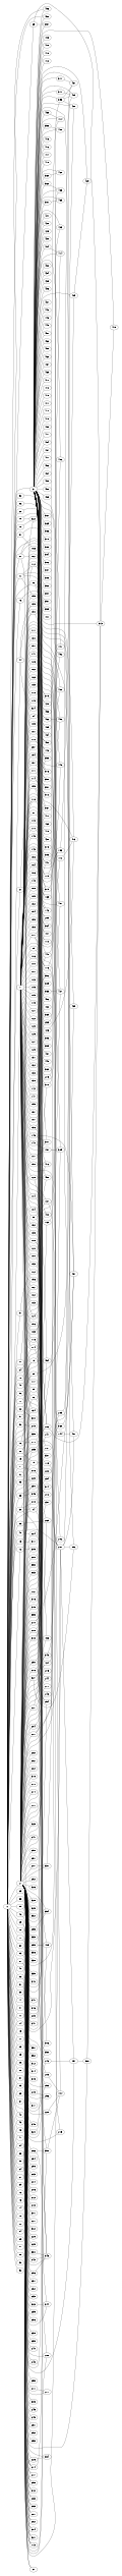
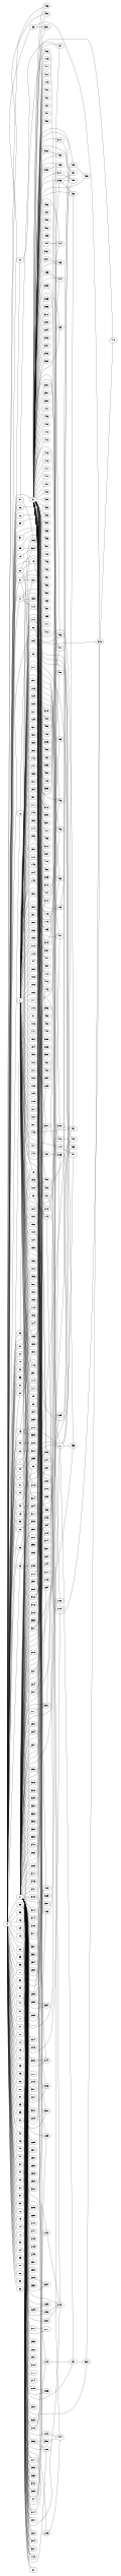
  graph {
    rankdir=LR
    0
    1
    2
    3
    4
    5
    6
    7
    8
    9
    10
    11
    12
    13
    14
    15
    16
    17
    18
    19
    20
    21
    22
    23
    24
    25
    26
    27
    28
    29
    30
    31
    32
    33
    34
    35
    36
    37
    38
    39
    40
    41
    42
    43
    44
    45
    46
    47
    48
    49
    50
    51
    52
    53
    54
    55
    56
    57
    58
    59
    60
    61
    62
    63
    64
    65
    66
    67
    68
    69
    70
    71
    72
    73
    74
    75
    76
    77
    78
    79
    80
    81
    82
    83
    84
    85
    86
    87
    88
    89
    90
+   91
    92
    93
    486
    455
    450
    94
    95
    96
    97
    98
    99
    100
    101
    102
    103
    104
    105
    106
    107
    108
    109
    110
    111
    112
    113
    114
    115
    116
    117
    118
    119
    120
    121
    122
    123
    124
    125
    126
    127
    128
    129
    130
    131
    132
    133
    134
    135
    136
    137
    138
    139
    140
    141
    142
    143
    144
    145
    146
    147
    148
    149
    150
    151
    152
    153
    154
    155
    156
    157
    158
    159
    160
    161
    162
    163
    164
    165
    166
    167
    168
    169
    170
    171
    172
    173
    174
    175
    176
    177
    178
    179
    180
    181
    182
    183
    184
    185
    186
    187
    188
    189
    190
    191
    192
    193
    194
    195
    196
    197
    198
    199
    200
    201
    202
    203
    204
    205
    206
    207
    208
    209
    210
    211
    212
    213
    214
    215
    216
    217
    218
    219
    220
    221
    222
    223
    224
+   225
    226
    227
    228
    229
    230
    231
    232
    233
    234
    235
    236
    237
    238
    239
    240
    241
    242
    243
    244
    245
    246
    247
    248
    249
    250
    251
    252
    253
    254
    255
    256
    257
    258
    259
    260
    261
    262
    263
    264
    265
    266
    267
    268
    269
    270
    271
    272
    273
    274
    275
    276
    277
    278
    279
    280
    281
    282
    n287 [label=883]
    284
    285
    286
    287
    288
    289
    290
    291
    292
    293
    294
    295
    296
    297
    298
    299
    300
    301
    302
    303
    304
    305
    306
    307
    308
    309
    310
    311
    312
    313
    314
    315
    316
    317
    318
    319
    320
    321
    322
    323
    324
    325
    326
    327
    328
    329
    330
    331
    332
    333
    334
    335
    336
    337
    338
    339
    340
    341
    342
    343
    344
    345
    346
    347
    348
    349
    350
    351
    352
    353
    354
    355
    356
    357
    358
    359
    360
    361
    362
    363
    364
    365
    366
    367
    368
    369
    370
    371
    372
    373
    374
    375
    376
    377
    378
    379
    380
    381
    382
    383
    384
    385
    386
    387
    388
    389
    390
    391
    392
    393
    394
    395
    396
    397
    398
    399
    400
    401
    402
    403
    404
    405
    406
    407
    408
    409
    410
    411
    412
    413
    414
    415
    416
    417
    418
    419
    420
    421
    422
    423
    424
    425
    426
    427
    428
    429
    430
    431
    432
    433
    434
    435
    436
    437
    438
    439
    440
    441
    442
    443
    444
    445
    446
    447
    448
    449
    451
    452
    453
    456
    457
    458
    459
    460
    461
    462
    463
    464
    465
    466
    467
    468
    469
    470
    471
    472
    473
    474
    475
    476
    477
    478
    479
    480
    481
    482
    483
    484
    485
    487
    488
    489
    490
    491
    492
    493
    494
    495
    496
    497
    498
    499
    454
    0 -- 1
    0 -- 2
    0 -- 3
    0 -- 4
    0 -- 5
    0 -- 6
    0 -- 7
    0 -- 8
    0 -- 9
    0 -- 10
    0 -- 11
    0 -- 12
    0 -- 13
    0 -- 14
    0 -- 15
    0 -- 16
    0 -- 17
    0 -- 18
    0 -- 19
    0 -- 20
    0 -- 21
    0 -- 22
    0 -- 23
    0 -- 24
    0 -- 25
    0 -- 26
    0 -- 27
    0 -- 28
    0 -- 29
    0 -- 30
    0 -- 31
    0 -- 32
    0 -- 33
    0 -- 34
    0 -- 35
    0 -- 36
    0 -- 37
    0 -- 38
    0 -- 39
    0 -- 40
    0 -- 41
    0 -- 42
    0 -- 43
    0 -- 44
    0 -- 45
    0 -- 46
    0 -- 47
    0 -- 48
    0 -- 49
    0 -- 50
    0 -- 51
    0 -- 52
    0 -- 53
    0 -- 54
    0 -- 55
    0 -- 56
    0 -- 57
    0 -- 58
    0 -- 59
    0 -- 60
    0 -- 61
    0 -- 62
    0 -- 63
    0 -- 64
    0 -- 65
    0 -- 66
    0 -- 67
    0 -- 68
    0 -- 69
    0 -- 70
    0 -- 71
    0 -- 72
    0 -- 73
    0 -- 74
    0 -- 75
    0 -- 76
    0 -- 77
    0 -- 78
    0 -- 79
    0 -- 80
    0 -- 81
    0 -- 82
    0 -- 83
    0 -- 84
    0 -- 85
    0 -- 86
    0 -- 87
    0 -- 88
    0 -- 89
    0 -- 90
+   0 -- 91
    0 -- 92
    0 -- 93
    0 -- 486
    0 -- 455
    0 -- 450
    1 -- 94
    1 -- 95
    1 -- 96
    1 -- 97
    1 -- 98
    1 -- 99
    1 -- 100
    1 -- 101
    1 -- 102
    1 -- 103
    1 -- 104
    1 -- 105
    1 -- 106
    1 -- 107
    1 -- 108
    1 -- 109
    1 -- 110
    1 -- 111
    1 -- 112
    1 -- 113
    1 -- 114
    1 -- 115
    1 -- 116
    1 -- 117
    1 -- 118
    1 -- 119
    1 -- 120
    1 -- 121
    1 -- 122
    1 -- 123
    1 -- 124
    1 -- 125
    1 -- 126
    1 -- 127
    1 -- 128
    1 -- 129
    1 -- 130
    1 -- 131
    1 -- 132
    1 -- 133
    1 -- 134
    1 -- 135
    1 -- 136
    1 -- 137
    1 -- 138
    1 -- 139
    1 -- 140
    1 -- 141
    1 -- 142
    1 -- 143
    1 -- 144
    1 -- 145
    1 -- 146
    1 -- 147
    1 -- 148
    1 -- 149
    1 -- 150
    1 -- 151
    1 -- 152
    1 -- 153
    1 -- 154
    1 -- 155
    1 -- 156
    1 -- 157
    1 -- 158
    1 -- 159
    1 -- 160
    1 -- 161
    1 -- 162
    1 -- 163
    1 -- 164
    1 -- 165
    1 -- 166
    1 -- 167
    1 -- 168
    1 -- 169
    1 -- 170
    1 -- 171
    1 -- 172
    1 -- 173
    1 -- 174
    1 -- 175
    1 -- 176
    1 -- 177
    1 -- 178
    1 -- 179
    1 -- 180
    1 -- 181
    1 -- 182
    1 -- 183
    1 -- 184
    1 -- 185
    1 -- 186
    1 -- 187
    1 -- 188
    1 -- 189
    1 -- 190
    1 -- 191
    1 -- 192
    1 -- 193
    1 -- 194
    1 -- 195
    1 -- 196
    1 -- 197
    1 -- 198
    1 -- 199
    2 -- 134
    2 -- 200
    2 -- 201
    2 -- 202
    2 -- 203
    2 -- 204
    2 -- 205
    2 -- 206
    2 -- 207
    2 -- 208
    2 -- 209
    2 -- 210
    2 -- 211
    2 -- 212
    2 -- 213
    2 -- 214
    2 -- 215
    2 -- 216
    2 -- 217
    2 -- 218
    2 -- 219
    2 -- 220
    2 -- 221
    2 -- 222
    2 -- 223
    2 -- 224
+   2 -- 225
    2 -- 226
    2 -- 227
    2 -- 228
    2 -- 229
    2 -- 230
    2 -- 231
    2 -- 232
    2 -- 233
    2 -- 234
    2 -- 235
    2 -- 236
    2 -- 237
    2 -- 238
    2 -- 239
    2 -- 240
    2 -- 241
    2 -- 242
    2 -- 243
    2 -- 244
    2 -- 245
    2 -- 246
    2 -- 247
    2 -- 248
    2 -- 249
    2 -- 250
    2 -- 251
    2 -- 252
    2 -- 253
    2 -- 254
    2 -- 255
    2 -- 256
    2 -- 257
    2 -- 258
    2 -- 259
    2 -- 260
    2 -- 261
    2 -- 262
    2 -- 263
    2 -- 264
    2 -- 265
    2 -- 266
    2 -- 267
    2 -- 268
    2 -- 269
    2 -- 270
    2 -- 271
    2 -- 272
    2 -- 273
    2 -- 274
    2 -- 275
    2 -- 276
    2 -- 277
    2 -- 278
    2 -- 279
    2 -- 280
    2 -- 281
    2 -- 282
    2 -- n287
    2 -- 284
    2 -- 285
    2 -- 286
    2 -- 287
    2 -- 288
    2 -- 289
    2 -- 290
    2 -- 291
    2 -- 292
    2 -- 293
    2 -- 294
    2 -- 295
    2 -- 296
    2 -- 297
    2 -- 298
    2 -- 299
    2 -- 300
    2 -- 301
    2 -- 302
    2 -- 303
    2 -- 304
    2 -- 305
    2 -- 306
    2 -- 307
    2 -- 308
    2 -- 309
    2 -- 310
    2 -- 311
    2 -- 312
    2 -- 313
    2 -- 314
    2 -- 315
    2 -- 316
    2 -- 317
    2 -- 318
    2 -- 319
    2 -- 320
    2 -- 321
    2 -- 322
    2 -- 323
    2 -- 324
    2 -- 325
    2 -- 326
    2 -- 327
    2 -- 328
    2 -- 329
    2 -- 330
    2 -- 331
    2 -- 332
    2 -- 333
    2 -- 334
    2 -- 335
    2 -- 336
    2 -- 337
    2 -- 338
    2 -- 339
    2 -- 340
    2 -- 341
    2 -- 342
    2 -- 343
    2 -- 344
    2 -- 345
    2 -- 346
    2 -- 347
    2 -- 348
    2 -- 349
    2 -- 350
    2 -- 351
    2 -- 352
    2 -- 353
    2 -- 354
    2 -- 355
    3 -- 486
    3 -- 455
    3 -- 450
    3 -- 356
    3 -- 357
    3 -- 358
    3 -- 359
    3 -- 360
    3 -- 361
    3 -- 362
    3 -- 363
    3 -- 364
    3 -- 365
    3 -- 366
    3 -- 367
    3 -- 368
    3 -- 369
    3 -- 370
    3 -- 371
    3 -- 372
    3 -- 373
    3 -- 374
    3 -- 375
    3 -- 376
    3 -- 377
    3 -- 378
    3 -- 379
    3 -- 380
    3 -- 381
    3 -- 382
    3 -- 383
    3 -- 384
    3 -- 385
    3 -- 386
    3 -- 387
    3 -- 388
    3 -- 389
    3 -- 390
    3 -- 391
    3 -- 392
    3 -- 393
    3 -- 394
    3 -- 395
    3 -- 396
    3 -- 397
    3 -- 398
    3 -- 399
    3 -- 400
    3 -- 401
    3 -- 402
    3 -- 403
    3 -- 404
    3 -- 405
    3 -- 406
    3 -- 407
    3 -- 408
    3 -- 409
    3 -- 410
    3 -- 411
    3 -- 412
    3 -- 413
    3 -- 414
    3 -- 415
    3 -- 416
    3 -- 417
    3 -- 418
    3 -- 419
    3 -- 420
    3 -- 421
    3 -- 422
    3 -- 423
    3 -- 424
    3 -- 425
    3 -- 426
    3 -- 427
    3 -- 428
    3 -- 429
    3 -- 430
    3 -- 431
    3 -- 432
    3 -- 433
    3 -- 434
    3 -- 435
    3 -- 436
    3 -- 437
    3 -- 438
    3 -- 439
    3 -- 440
    3 -- 441
    3 -- 442
    3 -- 443
    3 -- 444
    3 -- 445
    3 -- 446
    3 -- 447
    3 -- 448
    3 -- 449
    3 -- 451
    3 -- 452
    3 -- 453
    3 -- 456
    3 -- 457
    3 -- 458
    3 -- 459
    3 -- 460
    3 -- 461
    3 -- 462
    3 -- 463
    3 -- 464
    3 -- 465
    3 -- 466
    3 -- 467
    3 -- 468
    3 -- 469
    3 -- 470
    3 -- 471
    3 -- 472
    3 -- 473
    3 -- 474
    3 -- 475
    3 -- 476
    3 -- 477
    3 -- 478
    3 -- 479
    3 -- 480
    3 -- 481
    3 -- 482
    3 -- 483
    3 -- 484
    3 -- 485
    3 -- 487
    3 -- 488
    3 -- 489
    3 -- 490
    3 -- 491
    3 -- 492
    3 -- 493
    3 -- 494
    3 -- 495
    3 -- 496
    3 -- 497
    3 -- 498
    3 -- 499
    5 -- 102
    6 -- 427
    7 -- 165
    7 -- 216
    9 -- 174
    10 -- 322
    12 -- 96
    12 -- 309
    13 -- 95
    13 -- 311
    16 -- 196
    16 -- 278
    16 -- 335
    18 -- 268
    19 -- 265
    20 -- 75
    20 -- 79
    20 -- 440
    21 -- 118
    22 -- 300
    22 -- 378
    24 -- 156
    27 -- 161
    27 -- 257
    27 -- 448
    27 -- 489
    29 -- 263
    29 -- 342
    30 -- 34
    30 -- 39
    30 -- 218
    30 -- 343
    32 -- 293
    34 -- 162
    34 -- 246
    36 -- 146
    36 -- 376
    38 -- 287
    39 -- 431
    40 -- 113
    41 -- 112
    41 -- 159
    41 -- 359
    41 -- 446
    42 -- 61
    44 -- 139
    44 -- 190
    44 -- 324
    46 -- 258
    48 -- 117
    48 -- 224
    48 -- 287
    49 -- 182
    50 -- 124
    50 -- 273
    51 -- 288
    52 -- 379
    53 -- 304
    56 -- 183
    57 -- 166
    57 -- 466
    59 -- 217
    60 -- 282
    62 -- 269
    63 -- 214
    65 -- 357
    65 -- 373
    66 -- 214
    68 -- 453
    70 -- 167
    71 -- 116
    75 -- 119
    76 -- 441
    77 -- 281
    79 -- 389
    79 -- 454
    80 -- 118
    80 -- 343
    81 -- 113
    81 -- 321
    83 -- 230
    83 -- 345
    86 -- 420
    89 -- 163
    89 -- 322
+   91 -- 310
    93 -- 223
    93 -- 363
    95 -- 306
    96 -- 350
    97 -- 289
    98 -- 137
    98 -- 275
    99 -- 176
    104 -- 454
    106 -- 307
    107 -- 151
    108 -- 244
    108 -- 271
    110 -- 414
    110 -- 448
    111 -- 175
    112 -- 464
    114 -- 163
    114 -- 372
    116 -- 272
    118 -- 146
    119 -- 215
    120 -- 248
    124 -- 385
    126 -- 286
    128 -- 267
    128 -- 458
    130 -- 375
    135 -- 237
    136 -- 247
    136 -- 438
    137 -- 202
    140 -- 151
    141 -- 279
    143 -- 172
    144 -- 491
    145 -- 307
    145 -- 497
    148 -- 411
    149 -- 407
    150 -- 476
    151 -- 325
    152 -- 234
    153 -- 344
    154 -- 376
    158 -- 468
    162 -- 470
    164 -- 310
    165 -- 356
    165 -- 496
    170 -- 364
    171 -- 391
    173 -- 289
    174 -- 269
    175 -- 423
    176 -- 193
    176 -- 287
    177 -- 337
    177 -- 419
    177 -- 483
    180 -- 293
    181 -- 455
    184 -- 222
    187 -- 356
    190 -- 473
    191 -- 295
    193 -- 405
    195 -- 367
    195 -- 457
    197 -- 390
    198 -- 286
    198 -- 325
    200 -- 448
    201 -- 424
    201 -- 485
    205 -- 444
    207 -- 331
    208 -- 254
    208 -- 407
    209 -- 433
    210 -- 364
    210 -- 497
    211 -- 277
    214 -- 398
    216 -- 272
    218 -- 237
    218 -- 369
    219 -- 256
    220 -- 444
    224 -- 254
+   225 -- 233
+   225 -- 296
    226 -- 334
    227 -- 286
    227 -- 349
    242 -- 343
    246 -- 297
    250 -- 476
    255 -- 354
    262 -- 426
    265 -- 456
    266 -- 288
    266 -- 398
    276 -- 458
    278 -- 287
    278 -- 375
    279 -- 492
    n287 -- 441
    284 -- 424
    285 -- 428
    286 -- 373
    287 -- 297
    287 -- 396
    287 -- 439
    287 -- 491
    295 -- 393
    296 -- 343
    297 -- 308
    299 -- 374
    299 -- 409
    303 -- 344
    308 -- 373
    310 -- 400
    313 -- 382
    313 -- 433
    313 -- 445
    316 -- 383
    319 -- 395
    320 -- 409
    327 -- 396
    327 -- 402
    327 -- 454
    330 -- 343
    331 -- 368
    345 -- 482
    349 -- 474
    353 -- 359
    355 -- 461
    358 -- 488
    360 -- 460
    362 -- 483
    363 -- 427
    368 -- 497
    371 -- 485
    373 -- 415
    375 -- 406
    377 -- 431
    381 -- 463
    393 -- 428
    393 -- 431
    393 -- 485
    398 -- 444
    404 -- 414
    405 -- 429
    424 -- 457
    426 -- 473
    440 -- 447
    441 -- 446
    465 -- 474
    466 -- 496
    470 -- 473
  }
